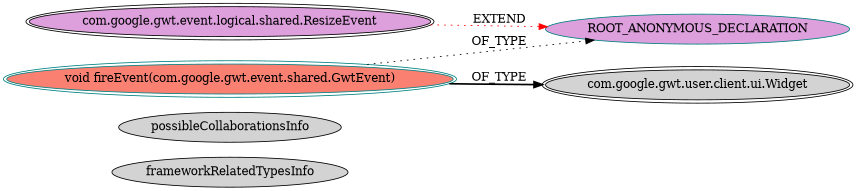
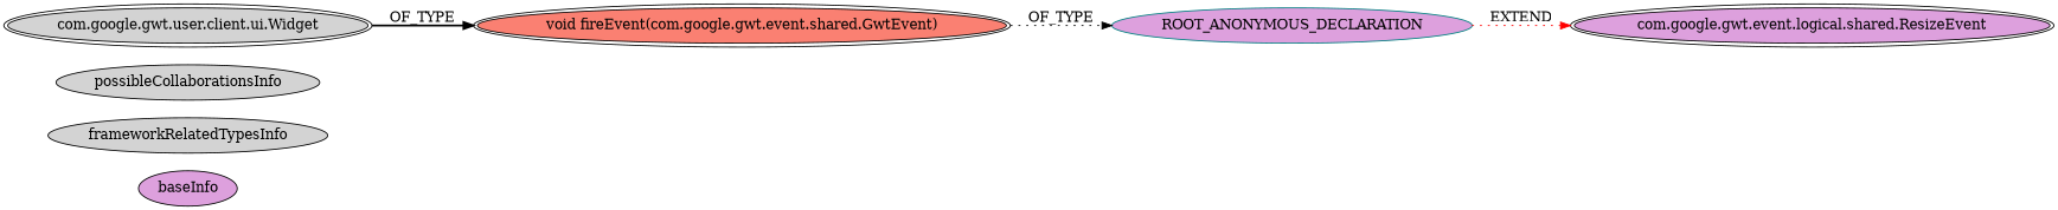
  digraph {
    rankdir=LR
    node [color=black fillcolor=plum style=filled]
    edge [style=dotted]
+   baseInfo [category=extension_graph graphId=3599 isAnonymous=true possibleRelation=false]
    frameworkRelatedTypesInfo [0="com.google.gwt.event.logical.shared.ResizeEvent" fillcolor=lightgrey]
    possibleCollaborationsInfo [fillcolor=lightgrey]
    n4 [color=teal isFrameworkType=false label=ROOT_ANONYMOUS_DECLARATION vertexType=ROOT_ANONYMOUS_DECLARATION]
    n5 [isFrameworkType=true label="com.google.gwt.event.logical.shared.ResizeEvent" peripheries=2 vertexType=FRAMEWORK_CLASS_TYPE]
-   n6 [color=teal fillcolor=salmon isFrameworkType=true label="void fireEvent(com.google.gwt.event.shared.GwtEvent)" peripheries=2 vertexType=OUTSIDE_CALL]
+   n6 [fillcolor=salmon isFrameworkType=true label="void fireEvent(com.google.gwt.event.shared.GwtEvent)" peripheries=2 vertexType=OUTSIDE_CALL]
    n7 [fillcolor=lightgrey isFrameworkType=true label="com.google.gwt.user.client.ui.Widget" peripheries=2 vertexType=FRAMEWORK_CLASS_TYPE]
-   n5 -> n4 [color=red label=EXTEND]
+   n4 -> n5 [color=red label=EXTEND]
    n6 -> n4 [label=OF_TYPE]
-   n6 -> n7 [label=OF_TYPE style=bold]
+   n7 -> n6 [label=OF_TYPE style=bold]
  }
